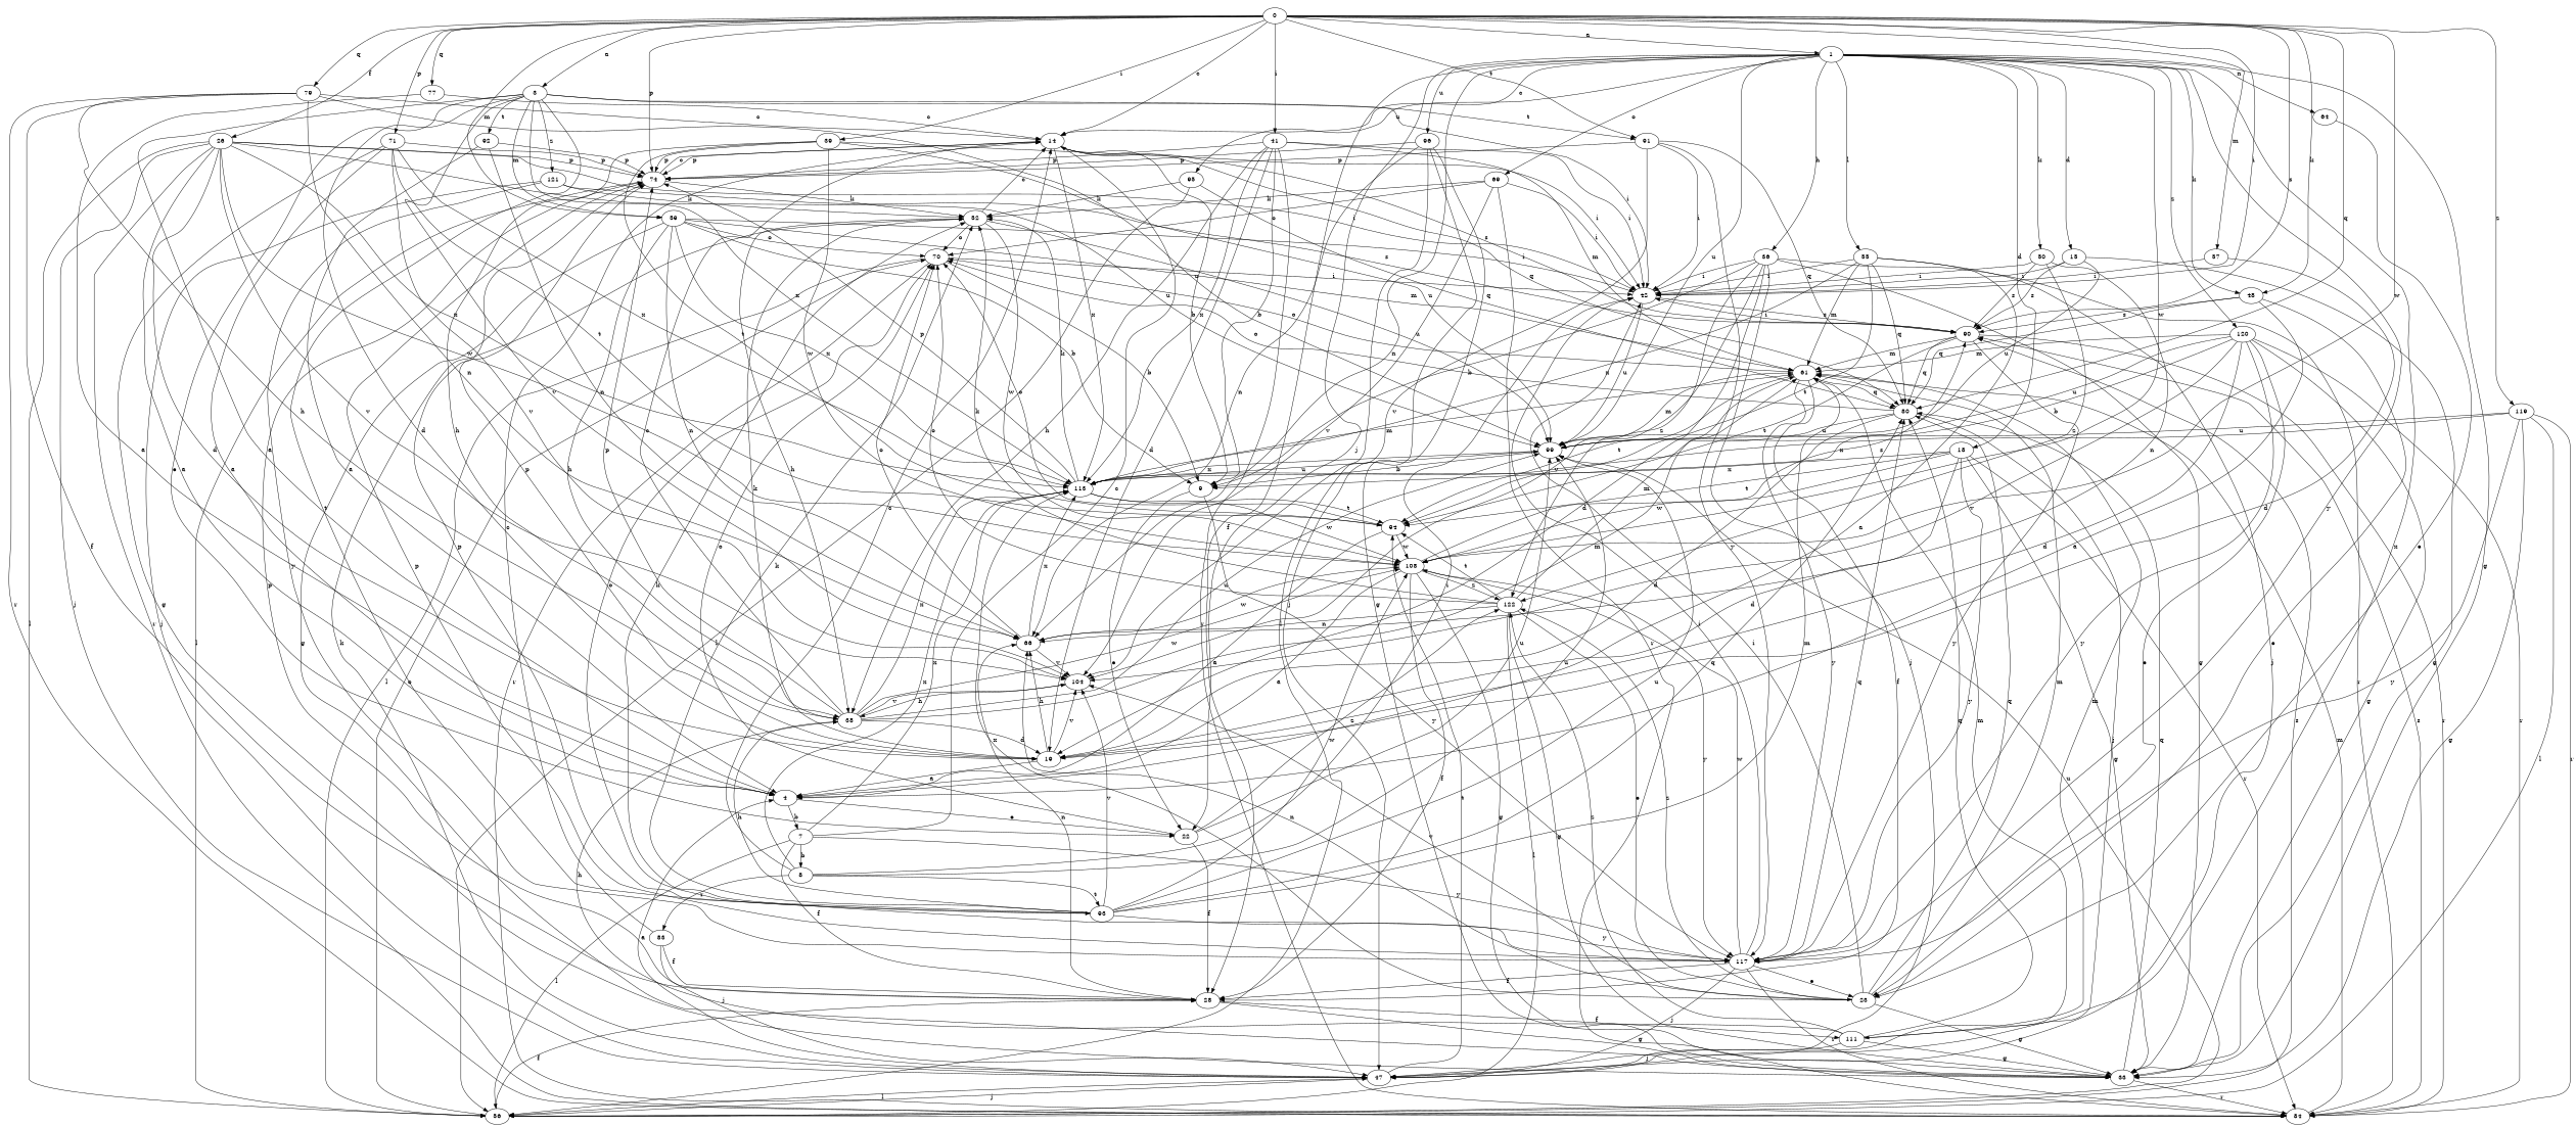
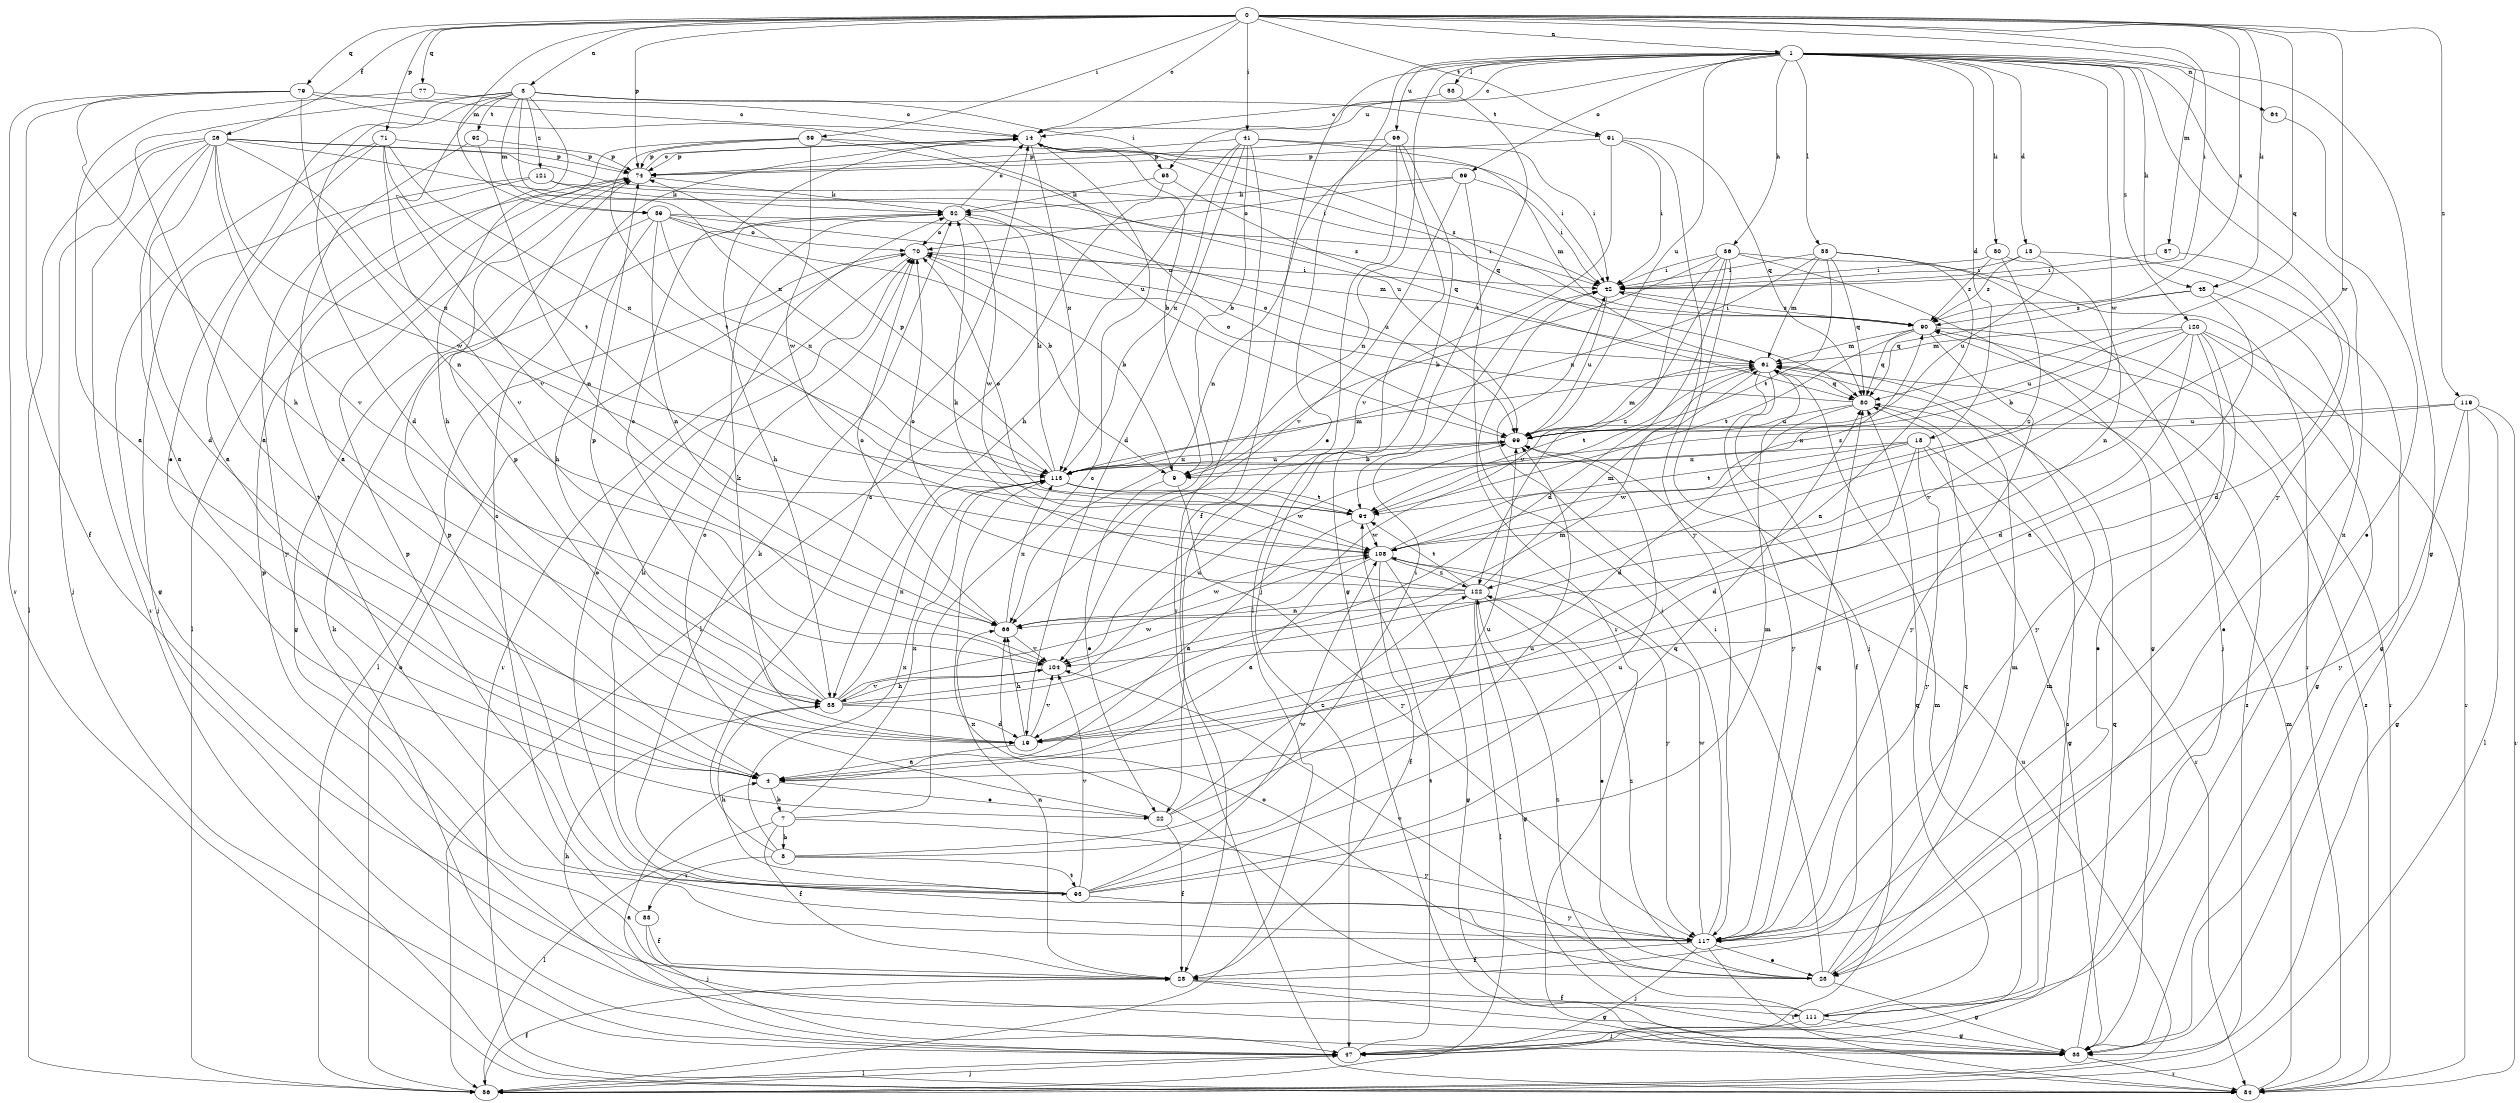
  strict digraph {
    0
    1
    3
    14
    26
    39
    41
    42
    48
    57
    59
    71
    74
    77
    79
    80
    90
    91
    108
    119
    15
    18
    22
    28
    33
    36
    50
+   53
    55
    64
    66
    69
    95
    96
    99
    111
    117
    120
    4
    19
    92
    93
    104
    113
    121
    9
    56
    84
    47
    94
    38
    61
    23
    70
    52
    122
    7
    8
    83
    0 -> 1 [label=a]
    0 -> 3 [label=a]
    0 -> 14 [label=c]
    0 -> 26 [label=f]
    0 -> 39 [label=i]
    0 -> 41 [label=i]
    0 -> 42 [label=i]
    0 -> 48 [label=k]
    0 -> 57 [label=m]
    0 -> 59 [label=m]
    0 -> 71 [label=p]
    0 -> 74 [label=p]
    0 -> 77 [label=q]
    0 -> 79 [label=q]
    0 -> 80 [label=q]
    0 -> 90 [label=s]
    0 -> 91 [label=t]
    0 -> 108 [label=w]
    0 -> 119 [label=z]
    1 -> 14 [label=c]
    1 -> 48 [label=k]
    1 -> 108 [label=w]
    1 -> 15 [label=d]
    1 -> 18 [label=d]
-   1 -> 22 [label=j]
+   1 -> 22 [label=e]
    1 -> 28 [label=f]
    1 -> 33 [label=g]
    1 -> 36 [label=h]
    1 -> 50 [label=k]
+   1 -> 53 [label=l]
    1 -> 55 [label=l]
    1 -> 64 [label=n]
    1 -> 66 [label=n]
    1 -> 69 [label=o]
    1 -> 95 [label=u]
    1 -> 96 [label=u]
    1 -> 99 [label=u]
    1 -> 111 [label=x]
    1 -> 117 [label=y]
    1 -> 120 [label=z]
-   3 -> 42 [label=i]
+   3 -> 95 [label=i]
    3 -> 59 [label=m]
    3 -> 91 [label=t]
    3 -> 22 [label=e]
    3 -> 4 [label=a]
    3 -> 19 [label=d]
    3 -> 92 [label=t]
    3 -> 93 [label=t]
    3 -> 104 [label=v]
    3 -> 113 [label=x]
    3 -> 121 [label=z]
    14 -> 74 [label=p]
    14 -> 80 [label=q]
    14 -> 90 [label=s]
    14 -> 113 [label=x]
    14 -> 9 [label=b]
    26 -> 42 [label=i]
    26 -> 74 [label=p]
    26 -> 108 [label=w]
    26 -> 99 [label=u]
    26 -> 4 [label=a]
    26 -> 19 [label=d]
    26 -> 104 [label=v]
    26 -> 113 [label=x]
    26 -> 56 [label=l]
    26 -> 84 [label=r]
    26 -> 47 [label=j]
    39 -> 42 [label=i]
    39 -> 74 [label=p]
    39 -> 108 [label=w]
    39 -> 99 [label=u]
    39 -> 94 [label=t]
    39 -> 38 [label=h]
    41 -> 42 [label=i]
    41 -> 74 [label=p]
    41 -> 19 [label=d]
    41 -> 113 [label=x]
    41 -> 9 [label=b]
    41 -> 84 [label=r]
    41 -> 38 [label=h]
    41 -> 61 [label=m]
    42 -> 90 [label=s]
    42 -> 99 [label=u]
    48 -> 80 [label=q]
    48 -> 90 [label=s]
    48 -> 4 [label=a]
    48 -> 23 [label=e]
    57 -> 42 [label=i]
    57 -> 19 [label=d]
    59 -> 42 [label=i]
    59 -> 33 [label=g]
    59 -> 66 [label=n]
    59 -> 113 [label=x]
    59 -> 9 [label=b]
    59 -> 38 [label=h]
    59 -> 61 [label=m]
    59 -> 70 [label=o]
    71 -> 74 [label=p]
    71 -> 33 [label=g]
    71 -> 4 [label=a]
    71 -> 104 [label=v]
    71 -> 113 [label=x]
    71 -> 94 [label=t]
    74 -> 14 [label=c]
    74 -> 56 [label=l]
    74 -> 52 [label=k]
    77 -> 14 [label=c]
    77 -> 4 [label=a]
    79 -> 14 [label=c]
    79 -> 28 [label=f]
    79 -> 66 [label=n]
    79 -> 99 [label=u]
    79 -> 84 [label=r]
    79 -> 38 [label=h]
    80 -> 99 [label=u]
    80 -> 19 [label=d]
-   80 -> 47 [label=j]
+   80 -> 47 [label=c]
    80 -> 70 [label=o]
    90 -> 42 [label=i]
    90 -> 80 [label=q]
    90 -> 117 [label=y]
    90 -> 84 [label=r]
    90 -> 94 [label=t]
    90 -> 61 [label=m]
    91 -> 42 [label=i]
    91 -> 74 [label=p]
    91 -> 80 [label=q]
    91 -> 117 [label=y]
    91 -> 104 [label=v]
    108 -> 90 [label=s]
    108 -> 28 [label=f]
    108 -> 33 [label=g]
    108 -> 117 [label=y]
    108 -> 4 [label=a]
    108 -> 122 [label=z]
    119 -> 33 [label=g]
    119 -> 99 [label=u]
    119 -> 117 [label=y]
    119 -> 113 [label=x]
    119 -> 56 [label=l]
    119 -> 84 [label=r]
    15 -> 42 [label=i]
    15 -> 90 [label=s]
    15 -> 33 [label=g]
    15 -> 99 [label=u]
    18 -> 108 [label=w]
    18 -> 33 [label=g]
    18 -> 117 [label=y]
    18 -> 19 [label=d]
    18 -> 113 [label=x]
    18 -> 84 [label=r]
    18 -> 94 [label=t]
    22 -> 28 [label=f]
    22 -> 99 [label=u]
    22 -> 70 [label=o]
    22 -> 122 [label=z]
    28 -> 74 [label=p]
    28 -> 33 [label=g]
    28 -> 66 [label=n]
    28 -> 111 [label=f]
    33 -> 80 [label=q]
    33 -> 84 [label=r]
    36 -> 42 [label=i]
    36 -> 33 [label=g]
    36 -> 19 [label=d]
    36 -> 104 [label=v]
    36 -> 9 [label=b]
    36 -> 84 [label=r]
    36 -> 47 [label=j]
    36 -> 122 [label=z]
    50 -> 42 [label=i]
    50 -> 90 [label=s]
    50 -> 66 [label=n]
    50 -> 122 [label=z]
+   53 -> 14 [label=c]
+   53 -> 94 [label=t]
    55 -> 42 [label=i]
    55 -> 80 [label=q]
    55 -> 4 [label=a]
    55 -> 113 [label=x]
    55 -> 47 [label=j]
    55 -> 94 [label=t]
    55 -> 61 [label=m]
    64 -> 23 [label=e]
    66 -> 108 [label=w]
    66 -> 104 [label=v]
    66 -> 113 [label=x]
    66 -> 70 [label=o]
    69 -> 42 [label=i]
    69 -> 104 [label=v]
    69 -> 84 [label=r]
    69 -> 70 [label=o]
    69 -> 52 [label=k]
    95 -> 80 [label=q]
    95 -> 56 [label=l]
    95 -> 52 [label=k]
    96 -> 74 [label=p]
    96 -> 33 [label=g]
    96 -> 66 [label=n]
    96 -> 56 [label=l]
    96 -> 47 [label=j]
    99 -> 113 [label=x]
    99 -> 9 [label=b]
    99 -> 61 [label=m]
    111 -> 80 [label=q]
    111 -> 33 [label=g]
    111 -> 47 [label=j]
    111 -> 38 [label=h]
    111 -> 61 [label=m]
    111 -> 122 [label=z]
    117 -> 42 [label=i]
    117 -> 74 [label=p]
    117 -> 80 [label=q]
    117 -> 108 [label=w]
    117 -> 28 [label=f]
    117 -> 84 [label=r]
    117 -> 47 [label=j]
    117 -> 23 [label=e]
    117 -> 52 [label=k]
    120 -> 33 [label=g]
    120 -> 99 [label=u]
    120 -> 117 [label=y]
    120 -> 19 [label=d]
    120 -> 104 [label=v]
    120 -> 9 [label=b]
    120 -> 84 [label=r]
    120 -> 61 [label=m]
    120 -> 23 [label=e]
    4 -> 22 [label=e]
    4 -> 7 [label=b]
    19 -> 74 [label=p]
    19 -> 66 [label=h]
    19 -> 4 [label=a]
    19 -> 104 [label=v]
    19 -> 52 [label=k]
    92 -> 74 [label=p]
    92 -> 66 [label=n]
    92 -> 4 [label=a]
    93 -> 74 [label=p]
    93 -> 80 [label=q]
    93 -> 108 [label=w]
    93 -> 99 [label=u]
    93 -> 117 [label=y]
    93 -> 104 [label=v]
    93 -> 38 [label=h]
    93 -> 61 [label=m]
    93 -> 70 [label=o]
    93 -> 52 [label=k]
    104 -> 38 [label=h]
    113 -> 74 [label=p]
    113 -> 108 [label=w]
    113 -> 99 [label=u]
    113 -> 94 [label=t]
    113 -> 61 [label=m]
    113 -> 52 [label=k]
    121 -> 90 [label=s]
    121 -> 117 [label=y]
    121 -> 47 [label=j]
    121 -> 52 [label=k]
    9 -> 22 [label=e]
    9 -> 117 [label=y]
    56 -> 90 [label=s]
    56 -> 28 [label=f]
    56 -> 99 [label=u]
    56 -> 47 [label=j]
    56 -> 70 [label=o]
    84 -> 90 [label=s]
    84 -> 61 [label=m]
    47 -> 4 [label=a]
    47 -> 56 [label=l]
    47 -> 94 [label=t]
    47 -> 61 [label=m]
    47 -> 52 [label=k]
    94 -> 108 [label=w]
    94 -> 4 [label=a]
    94 -> 70 [label=o]
    38 -> 14 [label=c]
    38 -> 74 [label=p]
    38 -> 108 [label=w]
    38 -> 99 [label=u]
    38 -> 19 [label=d]
    38 -> 104 [label=v]
    38 -> 113 [label=x]
    38 -> 61 [label=m]
    61 -> 80 [label=q]
    61 -> 28 [label=f]
    61 -> 117 [label=y]
    61 -> 94 [label=t]
    61 -> 70 [label=o]
    23 -> 42 [label=i]
    23 -> 80 [label=q]
    23 -> 33 [label=g]
-   23 -> 66 [label=n]
+   23 -> 66 [label=o]
    23 -> 104 [label=v]
    23 -> 113 [label=x]
    23 -> 61 [label=m]
    23 -> 122 [label=z]
    70 -> 42 [label=i]
    70 -> 9 [label=b]
    70 -> 56 [label=l]
    70 -> 84 [label=r]
    52 -> 14 [label=c]
    52 -> 108 [label=w]
    52 -> 99 [label=u]
    52 -> 38 [label=h]
    52 -> 70 [label=o]
    122 -> 33 [label=g]
    122 -> 66 [label=n]
    122 -> 56 [label=l]
    122 -> 94 [label=t]
    122 -> 61 [label=m]
    122 -> 23 [label=e]
    122 -> 70 [label=o]
    122 -> 52 [label=k]
    7 -> 14 [label=c]
    7 -> 28 [label=f]
    7 -> 117 [label=y]
    7 -> 113 [label=x]
    7 -> 56 [label=l]
    7 -> 8 [label=b]
    8 -> 14 [label=c]
    8 -> 42 [label=i]
    8 -> 99 [label=u]
    8 -> 93 [label=t]
    8 -> 113 [label=x]
    8 -> 83 [label=r]
    83 -> 14 [label=c]
    83 -> 28 [label=f]
    83 -> 47 [label=j]
  }
